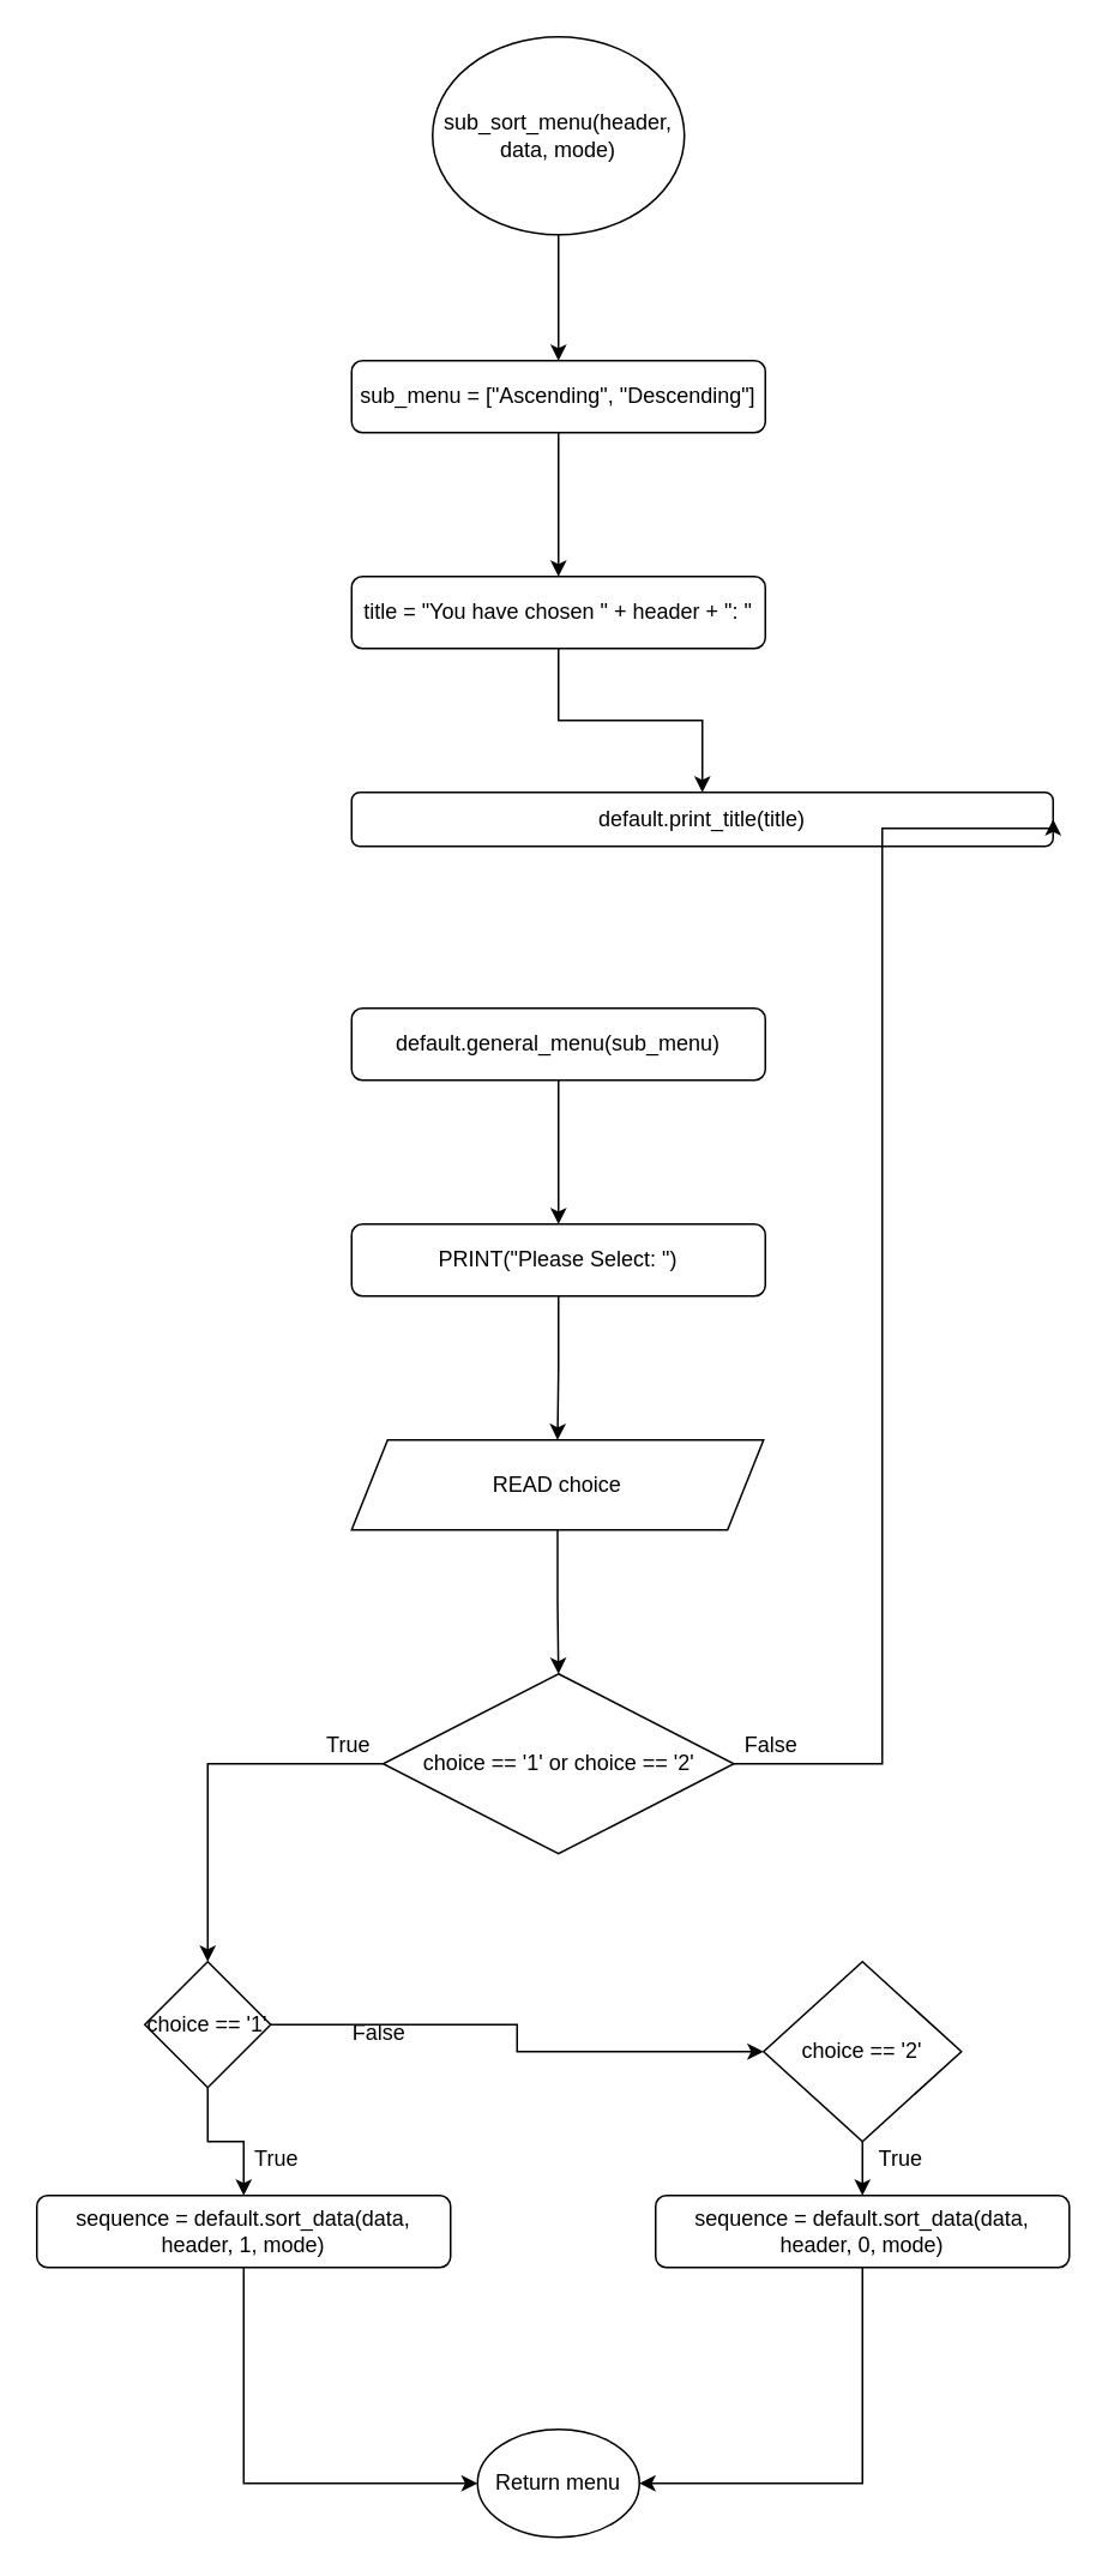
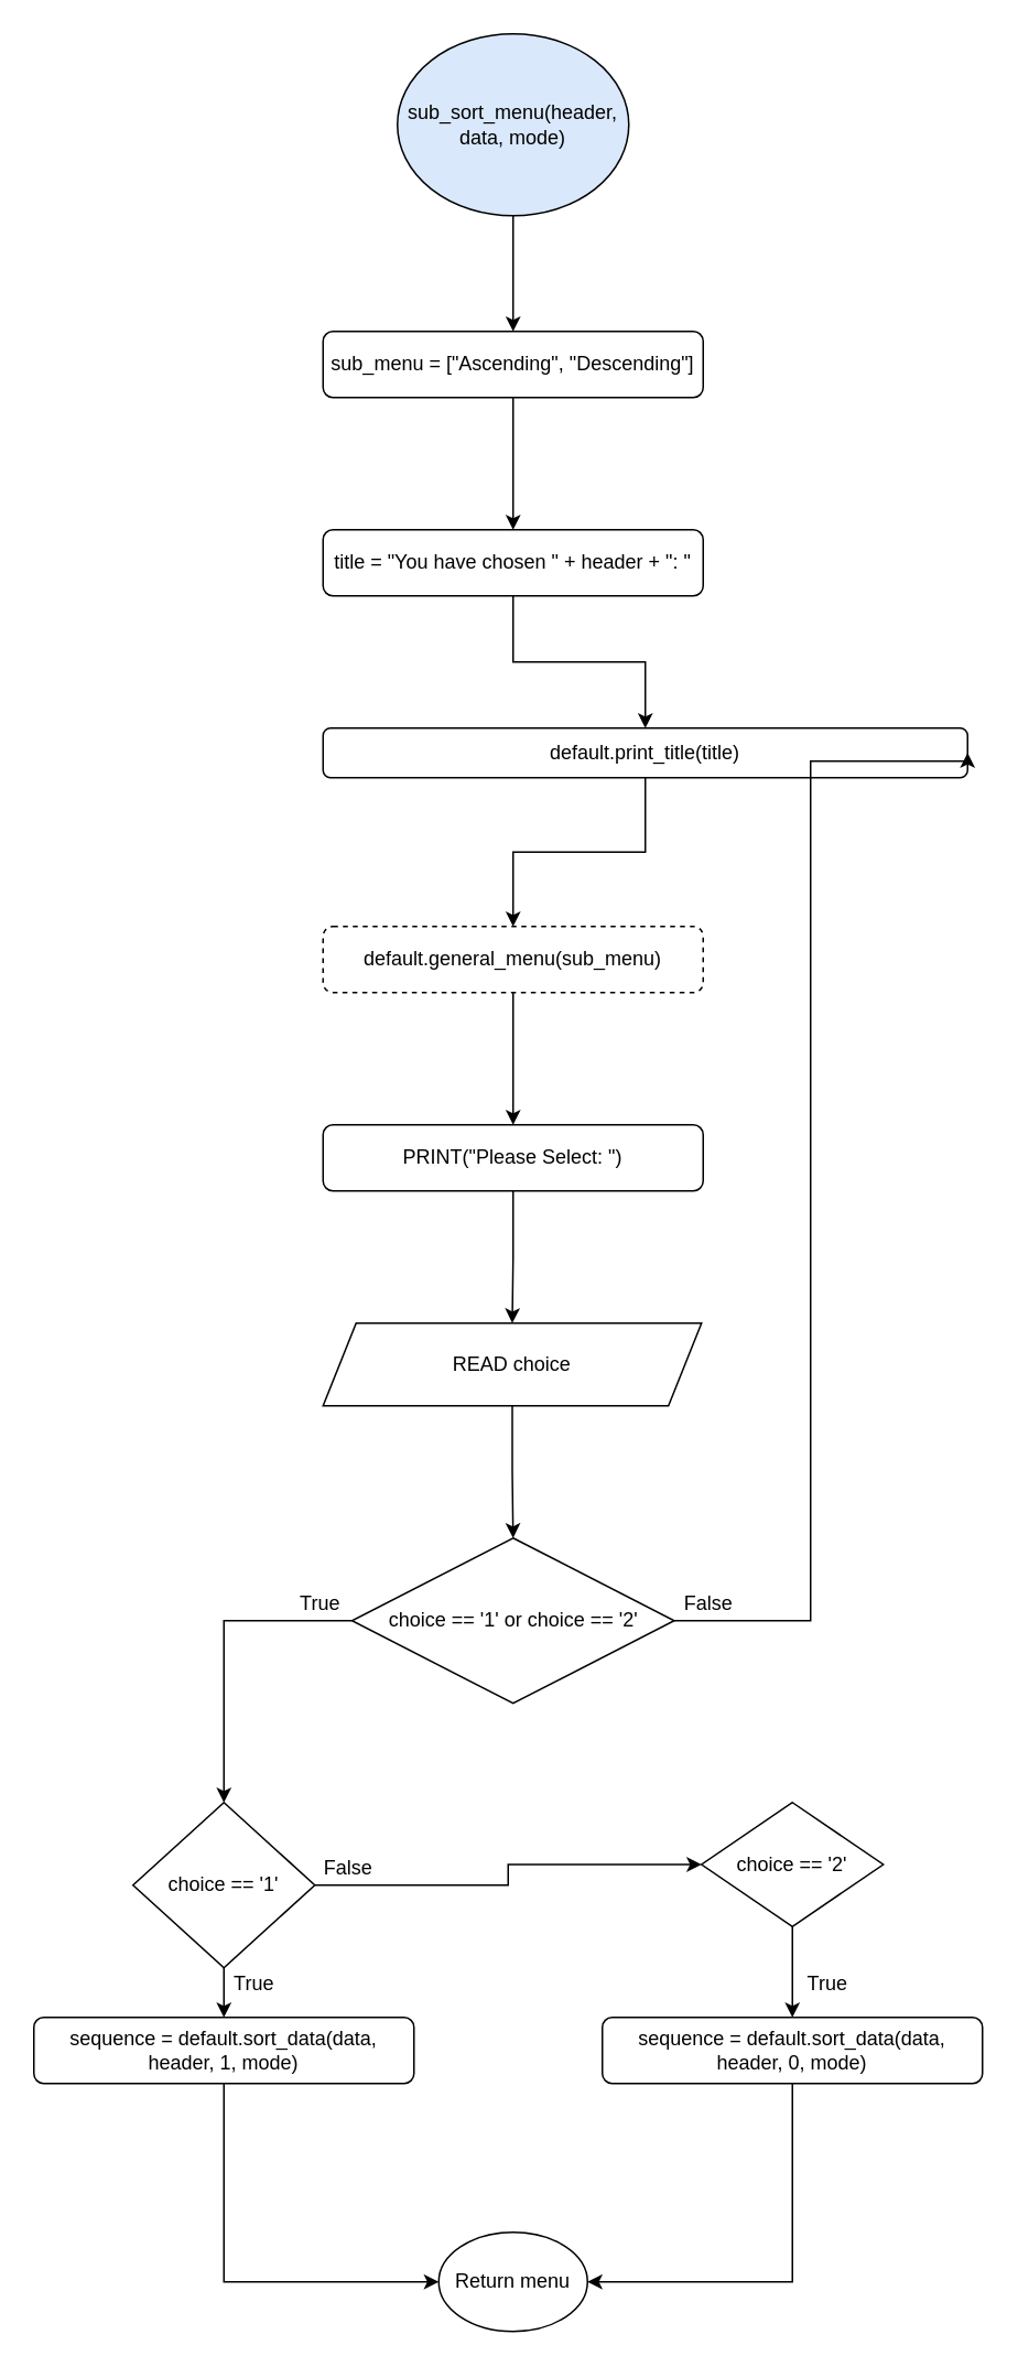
  <mxCell id="0" />
  <mxCell id="1" parent="0" />
  <mxCell id="2" value="" style="edgeStyle=orthogonalEdgeStyle;rounded=0;orthogonalLoop=1;jettySize=auto;html=1;" edge="1" parent="1" source="3" target="5"><mxGeometry relative="1" as="geometry" /></mxCell>
- <mxCell id="3" value="sub_sort_menu(header, data, mode)" style="ellipse;whiteSpace=wrap;html=1;" vertex="1" parent="1"><mxGeometry x="240" y="20" width="140" height="110" as="geometry" /></mxCell>
+ <mxCell id="3" value="sub_sort_menu(header, data, mode)" style="ellipse;whiteSpace=wrap;html=1;fillColor=#dae8fc;" vertex="1" parent="1"><mxGeometry x="240" y="20" width="140" height="110" as="geometry" /></mxCell>
  <mxCell id="4" value="" style="edgeStyle=orthogonalEdgeStyle;rounded=0;orthogonalLoop=1;jettySize=auto;html=1;" edge="1" parent="1" source="5" target="7"><mxGeometry relative="1" as="geometry" /></mxCell>
  <mxCell id="5" value="sub_menu = [&quot;Ascending&quot;, &quot;Descending&quot;]" style="rounded=1;whiteSpace=wrap;html=1;" vertex="1" parent="1"><mxGeometry x="195" y="200" width="230" height="40" as="geometry" /></mxCell>
  <mxCell id="6" value="" style="edgeStyle=orthogonalEdgeStyle;rounded=0;orthogonalLoop=1;jettySize=auto;html=1;" edge="1" parent="1" source="7" target="9"><mxGeometry relative="1" as="geometry" /></mxCell>
  <mxCell id="7" value="title = &quot;You have chosen &quot; + header + &quot;: &quot;" style="rounded=1;whiteSpace=wrap;html=1;" vertex="1" parent="1"><mxGeometry x="195" y="320" width="230" height="40" as="geometry" /></mxCell>
+ <mxCell id="8" value="" style="edgeStyle=orthogonalEdgeStyle;rounded=0;orthogonalLoop=1;jettySize=auto;html=1;" edge="1" parent="1" source="9" target="11"><mxGeometry relative="1" as="geometry" /></mxCell>
  <mxCell id="9" value="default.print_title(title)" style="rounded=1;whiteSpace=wrap;html=1;" vertex="1" parent="1"><mxGeometry x="195" y="440" width="390" height="30" as="geometry" /></mxCell>
  <mxCell id="10" value="" style="edgeStyle=orthogonalEdgeStyle;rounded=0;orthogonalLoop=1;jettySize=auto;html=1;" edge="1" parent="1" source="11" target="13"><mxGeometry relative="1" as="geometry" /></mxCell>
- <mxCell id="11" value="default.general_menu(sub_menu)" style="rounded=1;whiteSpace=wrap;html=1;" vertex="1" parent="1"><mxGeometry x="195" y="560" width="230" height="40" as="geometry" /></mxCell>
+ <mxCell id="11" value="default.general_menu(sub_menu)" style="rounded=1;whiteSpace=wrap;html=1;dashed=1;" vertex="1" parent="1"><mxGeometry x="195" y="560" width="230" height="40" as="geometry" /></mxCell>
  <mxCell id="12" value="" style="edgeStyle=orthogonalEdgeStyle;rounded=0;orthogonalLoop=1;jettySize=auto;html=1;" edge="1" parent="1" source="13" target="15"><mxGeometry relative="1" as="geometry" /></mxCell>
  <mxCell id="13" value="PRINT(&quot;Please Select: &quot;)" style="rounded=1;whiteSpace=wrap;html=1;" vertex="1" parent="1"><mxGeometry x="195" y="680" width="230" height="40" as="geometry" /></mxCell>
  <mxCell id="14" value="" style="edgeStyle=orthogonalEdgeStyle;rounded=0;orthogonalLoop=1;jettySize=auto;html=1;" edge="1" parent="1" source="15" target="18"><mxGeometry relative="1" as="geometry" /></mxCell>
  <mxCell id="15" value="READ choice" style="shape=parallelogram;perimeter=parallelogramPerimeter;whiteSpace=wrap;html=1;fixedSize=1;" vertex="1" parent="1"><mxGeometry x="195" y="800" width="229" height="50" as="geometry" /></mxCell>
  <mxCell id="16" style="edgeStyle=orthogonalEdgeStyle;rounded=0;orthogonalLoop=1;jettySize=auto;html=1;" edge="1" parent="1" source="18" target="21"><mxGeometry relative="1" as="geometry" /></mxCell>
  <mxCell id="17" style="edgeStyle=orthogonalEdgeStyle;rounded=0;orthogonalLoop=1;jettySize=auto;html=1;exitX=1;exitY=0.5;exitDx=0;exitDy=0;entryX=1;entryY=0.5;entryDx=0;entryDy=0;" edge="1" parent="1" source="18" target="9"><mxGeometry relative="1" as="geometry"><Array as="points"><mxPoint x="490" y="980" /><mxPoint x="490" y="460" /></Array></mxGeometry></mxCell>
  <mxCell id="18" value="choice == '1' or choice == '2'" style="rhombus;whiteSpace=wrap;html=1;" vertex="1" parent="1"><mxGeometry x="212.5" y="930" width="195" height="100" as="geometry" /></mxCell>
  <mxCell id="19" value="" style="edgeStyle=orthogonalEdgeStyle;rounded=0;orthogonalLoop=1;jettySize=auto;html=1;" edge="1" parent="1" source="21" target="26"><mxGeometry relative="1" as="geometry" /></mxCell>
  <mxCell id="20" style="edgeStyle=orthogonalEdgeStyle;rounded=0;orthogonalLoop=1;jettySize=auto;html=1;entryX=0;entryY=0.5;entryDx=0;entryDy=0;" edge="1" parent="1" source="21" target="23"><mxGeometry relative="1" as="geometry" /></mxCell>
- <mxCell id="21" value="choice == '1'" style="rhombus;whiteSpace=wrap;html=1;" vertex="1" parent="1"><mxGeometry x="80" y="1090" width="70" height="70" as="geometry" /></mxCell>
+ <mxCell id="21" value="choice == '1'" style="rhombus;whiteSpace=wrap;html=1;" vertex="1" parent="1"><mxGeometry x="80" y="1090" width="110" height="100" as="geometry" /></mxCell>
  <mxCell id="22" value="" style="edgeStyle=orthogonalEdgeStyle;rounded=0;orthogonalLoop=1;jettySize=auto;html=1;" edge="1" parent="1" source="23" target="28"><mxGeometry relative="1" as="geometry" /></mxCell>
- <mxCell id="23" value="choice == '2'" style="rhombus;whiteSpace=wrap;html=1;" vertex="1" parent="1"><mxGeometry x="424" y="1090" width="110" height="100" as="geometry" /></mxCell>
+ <mxCell id="23" value="choice == '2'" style="rhombus;whiteSpace=wrap;html=1;" vertex="1" parent="1"><mxGeometry x="424" y="1090" width="110" height="75" as="geometry" /></mxCell>
  <mxCell id="24" value="Return menu" style="ellipse;whiteSpace=wrap;html=1;" vertex="1" parent="1"><mxGeometry x="265" y="1350" width="90" height="60" as="geometry" /></mxCell>
  <mxCell id="25" style="edgeStyle=orthogonalEdgeStyle;rounded=0;orthogonalLoop=1;jettySize=auto;html=1;entryX=0;entryY=0.5;entryDx=0;entryDy=0;" edge="1" parent="1" source="26" target="24"><mxGeometry relative="1" as="geometry"><Array as="points"><mxPoint x="135" y="1380" /></Array></mxGeometry></mxCell>
  <mxCell id="26" value="sequence = default.sort_data(data, header, 1, mode)" style="rounded=1;whiteSpace=wrap;html=1;" vertex="1" parent="1"><mxGeometry x="20" y="1220" width="230" height="40" as="geometry" /></mxCell>
  <mxCell id="27" style="edgeStyle=orthogonalEdgeStyle;rounded=0;orthogonalLoop=1;jettySize=auto;html=1;entryX=1;entryY=0.5;entryDx=0;entryDy=0;" edge="1" parent="1" source="28" target="24"><mxGeometry relative="1" as="geometry"><Array as="points"><mxPoint x="479" y="1380" /></Array></mxGeometry></mxCell>
  <mxCell id="28" value="sequence = default.sort_data(data, header, 0, mode)" style="rounded=1;whiteSpace=wrap;html=1;" vertex="1" parent="1"><mxGeometry x="364" y="1220" width="230" height="40" as="geometry" /></mxCell>
  <mxCell id="29" value="False" style="text;html=1;align=center;verticalAlign=middle;resizable=0;points=[];autosize=1;strokeColor=none;" vertex="1" parent="1"><mxGeometry x="408" y="960" width="40" height="20" as="geometry" /></mxCell>
  <mxCell id="30" value="False" style="text;html=1;align=center;verticalAlign=middle;resizable=0;points=[];autosize=1;strokeColor=none;" vertex="1" parent="1"><mxGeometry x="190" y="1120" width="40" height="20" as="geometry" /></mxCell>
  <mxCell id="31" value="True" style="text;html=1;align=center;verticalAlign=middle;resizable=0;points=[];autosize=1;strokeColor=none;" vertex="1" parent="1"><mxGeometry x="173" y="960" width="40" height="20" as="geometry" /></mxCell>
  <mxCell id="32" value="True" style="text;html=1;align=center;verticalAlign=middle;resizable=0;points=[];autosize=1;strokeColor=none;" vertex="1" parent="1"><mxGeometry x="133" y="1190" width="40" height="20" as="geometry" /></mxCell>
  <mxCell id="33" value="True" style="text;html=1;align=center;verticalAlign=middle;resizable=0;points=[];autosize=1;strokeColor=none;" vertex="1" parent="1"><mxGeometry x="480" y="1190" width="40" height="20" as="geometry" /></mxCell>
